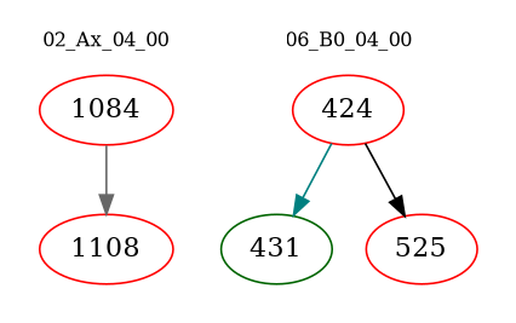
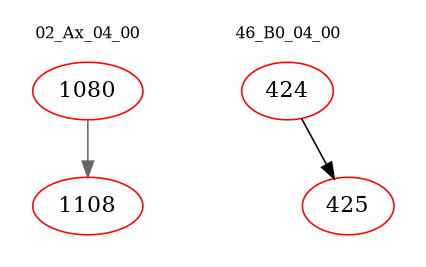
  digraph {
    node [color=red]
-   n1 [label=1084]
+   n1 [label=1080]
    n2 [label=1108]
    n3 [label=424]
-   n4 [color=darkgreen label=431]
-   n5 [label=525]
+   n5 [label=425]
    subgraph cluster_1 {
      color=white
      fontsize=10
      label="02_Ax_04_00"
      n1
      n2
    }
    subgraph cluster_2 {
      color=white
      fontsize=10
-     label="06_B0_04_00"
+     label="46_B0_04_00"
      n3
-     n4
      n5
    }
    n1 -> n2 [color=gray40]
-   n3 -> n4 [color=teal]
    n3 -> n5 [color=black]
  }
